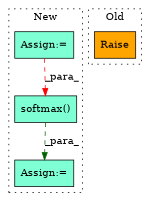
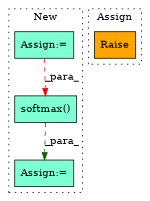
  digraph {
    node [a=68 l=3 shape=box style=filled fillcolor=aquamarine]
    edge [style=dashed]
    n1 [a=75 l="14,8" label="softmax()" s="2715,2733"]
    n2 [label="Assign:=" s=2864]
    n3 [label="Assign:=" s=2677]
    n4 [a=91 l=6 label=Raise s=1650 fillcolor=orange]
    subgraph cluster_1 {
      label=New
      style=dotted
      n1
      n2
      n3
    }
    subgraph cluster_2 {
-     label=Old
+     label=Assign
      style=dotted
      n4
    }
    n1 -> n2 [label=_para_ color=darkgreen]
    n3 -> n1 [label=_para_ color=red]
  }
